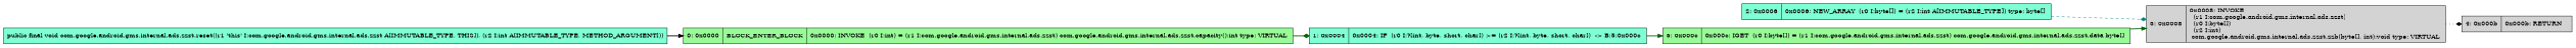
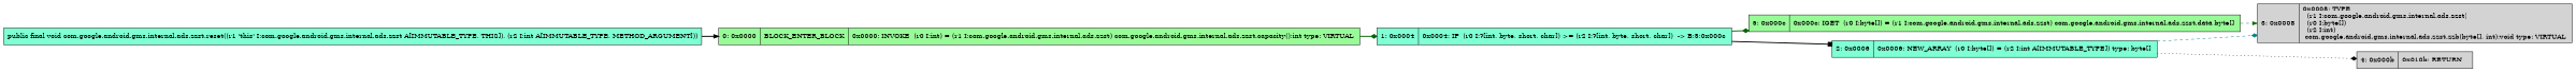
  digraph {
    rankdir=LR
    node [fillcolor=aquamarine shape=record style=filled]
    edge [arrowhead=diamond color=darkgreen style=bold]
    n1 [fillcolor=palegreen label="{0\:\ 0x0000|BLOCK_ENTER_BLOCK\l|0x0000: INVOKE  (r0 I:int) = (r1 I:com.google.android.gms.internal.ads.zzst) com.google.android.gms.internal.ads.zzst.capacity():int type: VIRTUAL \l}"]
    n2 [label="{1\:\ 0x0004|0x0004: IF  (r0 I:?[int, byte, short, char]) \>= (r2 I:?[int, byte, short, char])  \-\> B:5:0x000c \l}"]
    n3 [label="{2\:\ 0x0006|0x0006: NEW_ARRAY  (r0 I:byte[]) = (r2 I:int A[IMMUTABLE_TYPE]) type: byte[] \l}"]
    n4 [fillcolor=palegreen label="{5\:\ 0x000c|0x000c: IGET  (r0 I:byte[]) = (r1 I:com.google.android.gms.internal.ads.zzst) com.google.android.gms.internal.ads.zzst.data byte[] \l}"]
-   n5 [fillcolor=lightgrey label="{3\:\ 0x0008|0x0008: INVOKE  \l  (r1 I:com.google.android.gms.internal.ads.zzst)\l  (r0 I:byte[])\l  (r2 I:int)\l com.google.android.gms.internal.ads.zzst.zzb(byte[], int):void type: VIRTUAL \l}"]
-   n6 [fillcolor=lightgrey label="{4\:\ 0x000b|0x000b: RETURN   \l}"]
+   n5 [fillcolor=lightgrey label="{3\:\ 0x0008|0x0008: TYPE  \l  (r1 I:com.google.android.gms.internal.ads.zzst)\l  (r0 I:byte[])\l  (r2 I:int)\l com.google.android.gms.internal.ads.zzst.zzb(byte[], int):void type: VIRTUAL \l}"]
+   n6 [fillcolor=lightgrey label="{4\:\ 0x000b|0x010b: RETURN   \l}"]
    n7 [label="{public final void com.google.android.gms.internal.ads.zzst.reset((r1 'this' I:com.google.android.gms.internal.ads.zzst A[IMMUTABLE_TYPE, THIS]), (r2 I:int A[IMMUTABLE_TYPE, METHOD_ARGUMENT])) }"]
    n1 -> n2
-   n2 -> n4 [arrowhead=normal]
+   n2 -> n3 [arrowhead=box color=black]
+   n2 -> n4
    n3 -> n5 [color=teal style=dashed]
-   n4 -> n5 [arrowhead=normal]
-   n5 -> n6 [color=black style=dotted]
+   n4 -> n5 [arrowhead=normal style=dashed]
+   n3 -> n6 [color=black style=dotted]
    n7 -> n1 [arrowhead=normal color=black]
  }
